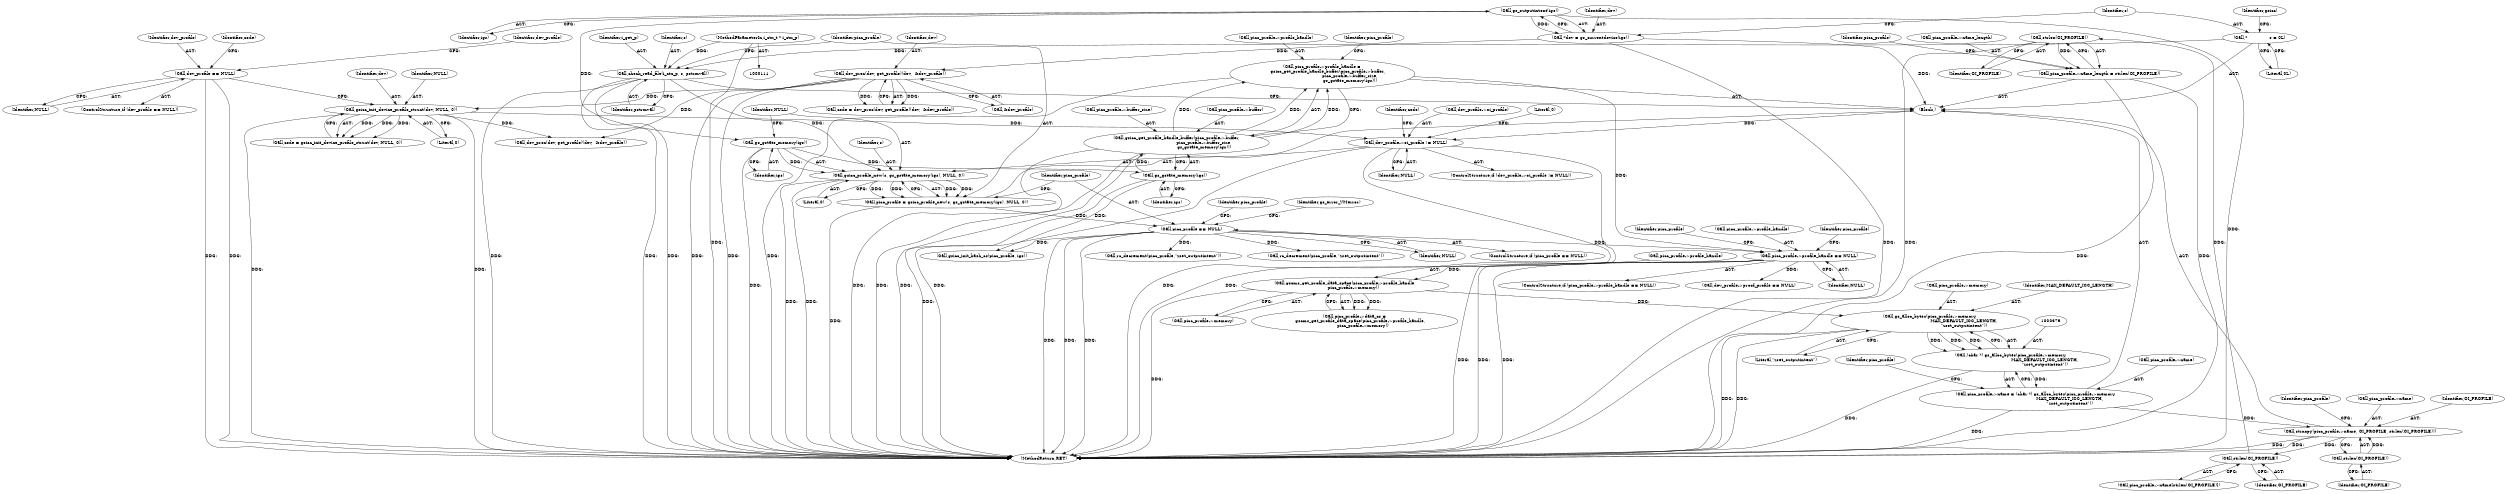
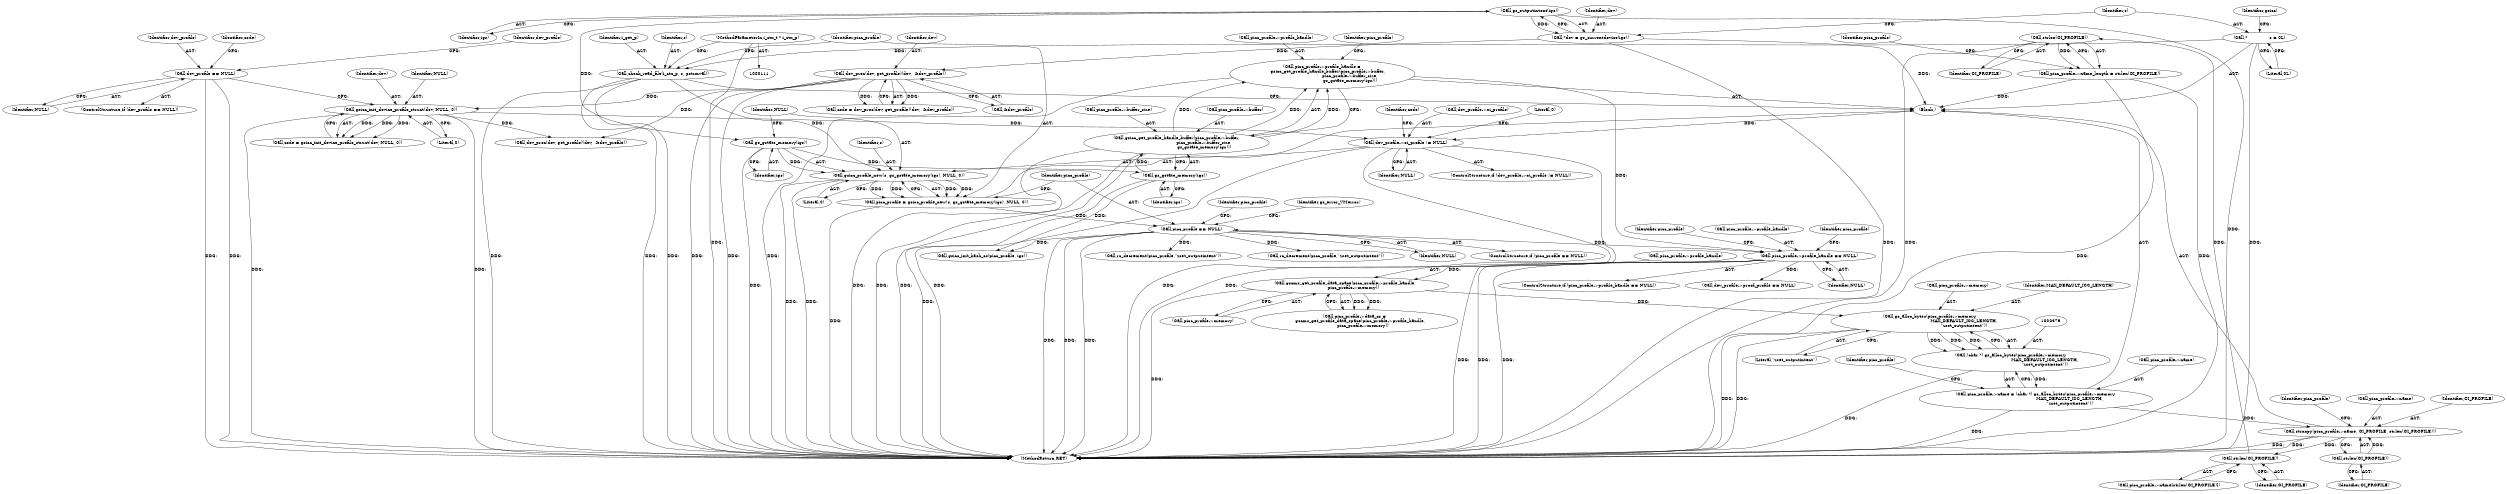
  digraph {
    n1 [label="(Call,strlen(OI_PROFILE))"]
    n2 [label="(Call,picc_profile->name_length = strlen(OI_PROFILE))"]
    n3 [label="(Identifier,OI_PROFILE)"]
    n4 [label="(MethodReturn,RET)"]
    n5 [label="(Block,)"]
    n6 [label="(Call,strlen(OI_PROFILE))"]
    n7 [label="(Call,picc_profile->name[strlen(OI_PROFILE)])"]
    n8 [label="(Identifier,OI_PROFILE)"]
    n9 [label="(Call,strncpy(picc_profile->name, OI_PROFILE, strlen(OI_PROFILE)))"]
    n10 [label="(Call,strlen(OI_PROFILE))"]
    n11 [label="(Identifier,OI_PROFILE)"]
    n12 [label="(Call,dev_profile->oi_profile != NULL)"]
    n13 [label="(Call,picc_profile->name = (char *) gs_alloc_bytes(picc_profile->memory,\n                                                 MAX_DEFAULT_ICC_LENGTH,\n                                                 \"zset_outputintent\"))"]
    n14 [label="(Call,(char *) gs_alloc_bytes(picc_profile->memory,\n                                                 MAX_DEFAULT_ICC_LENGTH,\n                                                 \"zset_outputintent\"))"]
    n15 [label="(Call,gs_alloc_bytes(picc_profile->memory,\n                                                 MAX_DEFAULT_ICC_LENGTH,\n                                                 \"zset_outputintent\"))"]
    n16 [label="(Literal,\"zset_outputintent\")"]
    n17 [label="(Call,gscms_get_profile_data_space(picc_profile->profile_handle,\n            picc_profile->memory))"]
    n18 [label="(Call,picc_profile->data_cs =\n        gscms_get_profile_data_space(picc_profile->profile_handle,\n            picc_profile->memory))"]
    n19 [label="(Call,picc_profile->memory)"]
    n20 [label="(Call,picc_profile->profile_handle == NULL)"]
    n21 [label="(ControlStructure,if (picc_profile->profile_handle == NULL))"]
    n22 [label="(Call,dev_profile->proof_profile == NULL)"]
    n23 [label="(Identifier,NULL)"]
    n24 [label="(Call,picc_profile->profile_handle =\n        gsicc_get_profile_handle_buffer(picc_profile->buffer,\n                                        picc_profile->buffer_size,\n                                        gs_gstate_memory(igs)))"]
    n25 [label="(Call,gsicc_get_profile_handle_buffer(picc_profile->buffer,\n                                        picc_profile->buffer_size,\n                                        gs_gstate_memory(igs)))"]
    n26 [label="(Call,gs_gstate_memory(igs))"]
    n27 [label="(Identifier,igs)"]
    n28 [label="(Call,gsicc_init_hash_cs(picc_profile, igs))"]
    n29 [label="(Call,gs_gstate_memory(igs))"]
    n30 [label="(Call,gsicc_profile_new(s, gs_gstate_memory(igs), NULL, 0))"]
    n31 [label="(Identifier,igs)"]
    n32 [label="(Call,picc_profile = gsicc_profile_new(s, gs_gstate_memory(igs), NULL, 0))"]
    n33 [label="(Literal,0)"]
    n34 [label="(Call,gs_outputintent(igs))"]
    n35 [label="(Call,*dev = gs_currentdevice(igs))"]
    n36 [label="(Identifier,igs)"]
    n37 [label="(Call,dev_proc(dev, get_profile)(dev,  &dev_profile))"]
    n38 [label="(Call,picc_profile == NULL)"]
    n39 [label="(ControlStructure,if (picc_profile == NULL))"]
    n40 [label="(Identifier,NULL)"]
    n41 [label="(Call,rc_decrement(picc_profile,\"zset_outputintent\"))"]
    n42 [label="(Call,rc_decrement(picc_profile,\"zset_outputintent\"))"]
    n43 [label="(Call,check_read_file(i_ctx_p, s, pstrmval))"]
-   n44 [label="(Identifier,pstrmval)"]
    n45 [label="(MethodParameterIn,i_ctx_t * i_ctx_p)"]
    1000111
    n47 [label="(Call,*                s = 0L)"]
    n48 [label="(Literal,0L)"]
    n49 [label="(Identifier,NULL)"]
    n50 [label="(ControlStructure,if (dev_profile->oi_profile != NULL))"]
    n51 [label="(Call,dev_profile == NULL)"]
    n52 [label="(Call,gsicc_init_device_profile_struct(dev, NULL, 0))"]
    n53 [label="(ControlStructure,if (dev_profile == NULL))"]
    n54 [label="(Identifier,NULL)"]
    n55 [label="(Call,code = gsicc_init_device_profile_struct(dev, NULL, 0))"]
    n56 [label="(Call,dev_proc(dev, get_profile)(dev,  &dev_profile))"]
    n57 [label="(Literal,0)"]
    n58 [label="(Call,code = dev_proc(dev, get_profile)(dev,  &dev_profile))"]
    n59 [label="(Call,&dev_profile)"]
    n60 [label="(Identifier,picc_profile)"]
    n61 [label="(Call,picc_profile->memory)"]
    n62 [label="(Identifier,s)"]
    n63 [label="(Identifier,picc_profile)"]
    n64 [label="(Identifier,picc_profile)"]
    n65 [label="(Identifier,dev_profile)"]
    n66 [label="(Identifier,NULL)"]
    n67 [label="(Call,picc_profile->buffer_size)"]
    n68 [label="(Literal,0)"]
    n69 [label="(Call,picc_profile->buffer)"]
    n70 [label="(Identifier,dev)"]
    n71 [label="(Identifier,code)"]
    n72 [label="(Identifier,dev)"]
    n73 [label="(Identifier,gs_error_VMerror)"]
    n74 [label="(Call,picc_profile->name)"]
    n75 [label="(Identifier,picc_profile)"]
    n76 [label="(Identifier,picc_profile)"]
    n77 [label="(Identifier,dev_profile)"]
    n78 [label="(Call,picc_profile->profile_handle)"]
    n79 [label="(Identifier,code)"]
    n80 [label="(Identifier,picc_profile)"]
    n81 [label="(Call,picc_profile->name)"]
    n82 [label="(Call,dev_profile->oi_profile)"]
    n83 [label="(Identifier,s)"]
    n84 [label="(Call,picc_profile->profile_handle)"]
    n85 [label="(Identifier,i_get_p)"]
    n86 [label="(Identifier,OI_PROFILE)"]
    n87 [label="(Identifier,dev)"]
    n88 [label="(Identifier,MAX_DEFAULT_ICC_LENGTH)"]
    n89 [label="(Call,picc_profile->profile_handle)"]
    n90 [label="(Identifier,NULL)"]
    n91 [label="(Identifier,gsicc)"]
    n92 [label="(Identifier,picc_profile)"]
    n93 [label="(Identifier,picc_profile)"]
    n94 [label="(Identifier,s)"]
-   n95 [label="(Call,picc_profile->name_length)"]
    n96 [label="(Identifier,picc_profile)"]
    1000379
    n1 -> n2 [label="AST: "]
    n1 -> n2 [label="DDG: "]
    n1 -> n3 [label="CFG: "]
    n1 -> n4 [label="DDG: "]
    n2 -> n1 [label="CFG: "]
    n2 -> n4 [label="DDG: "]
    n2 -> n4 [label="DDG: "]
-   n2 -> n5 [label="AST: "]
+   n2 -> n5 [label="DDG: "]
    n3 -> n1 [label="AST: "]
    n5 -> n12 [label="DDG: "]
    n6 -> n1 [label="DDG: "]
    n6 -> n7 [label="AST: "]
    n6 -> n8 [label="CFG: "]
    n7 -> n6 [label="CFG: "]
    n8 -> n6 [label="AST: "]
    n9 -> n4 [label="DDG: "]
    n9 -> n4 [label="DDG: "]
    n9 -> n5 [label="AST: "]
    n9 -> n6 [label="DDG: "]
    n9 -> n10 [label="CFG: "]
    n10 -> n9 [label="AST: "]
    n10 -> n9 [label="DDG: "]
    n10 -> n11 [label="CFG: "]
    n11 -> n10 [label="AST: "]
    n12 -> n4 [label="DDG: "]
    n12 -> n4 [label="DDG: "]
    n12 -> n4 [label="DDG: "]
    n12 -> n30 [label="AST: "]
    n12 -> n49 [label="CFG: "]
    n12 -> n50 [label="AST: "]
    n13 -> n4 [label="DDG: "]
    n13 -> n5 [label="AST: "]
    n13 -> n9 [label="DDG: "]
    n13 -> n14 [label="CFG: "]
    n14 -> n4 [label="DDG: "]
    n14 -> n13 [label="AST: "]
    n14 -> n13 [label="DDG: "]
    n14 -> n15 [label="CFG: "]
    n15 -> n4 [label="DDG: "]
    n15 -> n4 [label="DDG: "]
    n15 -> n14 [label="AST: "]
    n15 -> n14 [label="DDG: "]
    n15 -> n14 [label="DDG: "]
    n15 -> n14 [label="DDG: "]
    n15 -> n16 [label="CFG: "]
    n16 -> n15 [label="AST: "]
    n17 -> n4 [label="DDG: "]
    n17 -> n15 [label="DDG: "]
    n17 -> n18 [label="AST: "]
    n17 -> n18 [label="DDG: "]
    n17 -> n18 [label="DDG: "]
    n17 -> n19 [label="CFG: "]
    n18 -> n17 [label="CFG: "]
    n19 -> n17 [label="AST: "]
    n20 -> n4 [label="DDG: "]
    n20 -> n4 [label="DDG: "]
    n20 -> n4 [label="DDG: "]
    n20 -> n17 [label="DDG: "]
    n20 -> n21 [label="AST: "]
    n20 -> n22 [label="DDG: "]
    n20 -> n23 [label="CFG: "]
    n23 -> n20 [label="AST: "]
    n24 -> n4 [label="DDG: "]
    n24 -> n5 [label="AST: "]
    n24 -> n20 [label="DDG: "]
    n24 -> n25 [label="CFG: "]
    n25 -> n4 [label="DDG: "]
    n25 -> n4 [label="DDG: "]
    n25 -> n4 [label="DDG: "]
    n25 -> n24 [label="AST: "]
    n25 -> n24 [label="DDG: "]
    n25 -> n24 [label="DDG: "]
    n25 -> n24 [label="DDG: "]
    n25 -> n26 [label="CFG: "]
    n26 -> n4 [label="DDG: "]
    n26 -> n25 [label="AST: "]
    n26 -> n25 [label="DDG: "]
    n26 -> n27 [label="CFG: "]
    n26 -> n28 [label="DDG: "]
    n27 -> n26 [label="AST: "]
    n29 -> n4 [label="DDG: "]
    n29 -> n26 [label="DDG: "]
    n29 -> n30 [label="AST: "]
    n29 -> n30 [label="DDG: "]
    n29 -> n31 [label="CFG: "]
    n30 -> n4 [label="DDG: "]
    n30 -> n4 [label="DDG: "]
    n30 -> n32 [label="AST: "]
    n30 -> n32 [label="DDG: "]
    n30 -> n32 [label="DDG: "]
    n30 -> n32 [label="DDG: "]
    n30 -> n32 [label="DDG: "]
    n30 -> n33 [label="CFG: "]
    n31 -> n29 [label="AST: "]
    n32 -> n4 [label="DDG: "]
    n32 -> n5 [label="AST: "]
    n32 -> n30 [label="CFG: "]
    n32 -> n38 [label="DDG: "]
    n33 -> n30 [label="AST: "]
    n34 -> n4 [label="DDG: "]
    n34 -> n29 [label="DDG: "]
    n34 -> n35 [label="AST: "]
    n34 -> n35 [label="DDG: "]
    n34 -> n36 [label="CFG: "]
    n35 -> n4 [label="DDG: "]
    n35 -> n5 [label="DDG: "]
    n35 -> n34 [label="CFG: "]
    n35 -> n37 [label="DDG: "]
    n36 -> n34 [label="AST: "]
    n37 -> n4 [label="DDG: "]
    n37 -> n4 [label="DDG: "]
    n37 -> n52 [label="DDG: "]
    n37 -> n56 [label="DDG: "]
    n37 -> n58 [label="AST: "]
    n37 -> n58 [label="DDG: "]
    n37 -> n58 [label="DDG: "]
    n37 -> n59 [label="CFG: "]
    n38 -> n4 [label="DDG: "]
    n38 -> n4 [label="DDG: "]
    n38 -> n4 [label="DDG: "]
    n38 -> n20 [label="DDG: "]
    n38 -> n28 [label="DDG: "]
    n38 -> n39 [label="AST: "]
    n38 -> n40 [label="CFG: "]
    n38 -> n41 [label="DDG: "]
    n38 -> n42 [label="DDG: "]
    n40 -> n38 [label="AST: "]
    n43 -> n4 [label="DDG: "]
    n43 -> n4 [label="DDG: "]
    n43 -> n4 [label="DDG: "]
    n43 -> n5 [label="CFG: "]
    n43 -> n30 [label="DDG: "]
-   n43 -> n44 [label="CFG: "]
-   n44 -> n43 [label="AST: "]
    n45 -> n4 [label="DDG: "]
-   n45 -> n43 [label="DDG: "]
+   n45 -> n43 [label="CFG: "]
    n45 -> 1000111 [label="AST: "]
+   n47 -> n4 [label="DDG: "]
    n47 -> n5 [label="AST: "]
    n47 -> n43 [label="DDG: "]
    n47 -> n48 [label="CFG: "]
    n48 -> n47 [label="CFG: "]
    n49 -> n12 [label="AST: "]
    n51 -> n4 [label="DDG: "]
    n51 -> n4 [label="DDG: "]
    n51 -> n52 [label="CFG: "]
    n51 -> n53 [label="AST: "]
    n51 -> n54 [label="CFG: "]
    n52 -> n4 [label="DDG: "]
    n52 -> n4 [label="DDG: "]
    n52 -> n12 [label="DDG: "]
    n52 -> n55 [label="AST: "]
    n52 -> n55 [label="DDG: "]
    n52 -> n55 [label="DDG: "]
    n52 -> n55 [label="DDG: "]
    n52 -> n56 [label="DDG: "]
    n52 -> n57 [label="CFG: "]
    n54 -> n51 [label="AST: "]
    n55 -> n52 [label="CFG: "]
    n57 -> n52 [label="AST: "]
    n58 -> n37 [label="CFG: "]
    n59 -> n37 [label="AST: "]
    n60 -> n9 [label="CFG: "]
    n61 -> n15 [label="AST: "]
    n62 -> n43 [label="AST: "]
    n63 -> n2 [label="CFG: "]
    n64 -> n20 [label="CFG: "]
    n65 -> n51 [label="AST: "]
    n66 -> n29 [label="CFG: "]
    n66 -> n30 [label="AST: "]
    n67 -> n25 [label="AST: "]
    n68 -> n12 [label="CFG: "]
    n69 -> n25 [label="AST: "]
    n70 -> n37 [label="AST: "]
    n71 -> n51 [label="CFG: "]
    n72 -> n52 [label="AST: "]
    n73 -> n38 [label="CFG: "]
    n74 -> n13 [label="AST: "]
    n75 -> n32 [label="CFG: "]
    n75 -> n38 [label="AST: "]
    n76 -> n32 [label="AST: "]
    n76 -> n43 [label="CFG: "]
    n77 -> n51 [label="CFG: "]
    n78 -> n17 [label="AST: "]
    n79 -> n12 [label="CFG: "]
    n80 -> n38 [label="CFG: "]
    n81 -> n9 [label="AST: "]
    n82 -> n12 [label="AST: "]
    n83 -> n30 [label="AST: "]
    n84 -> n20 [label="AST: "]
    n85 -> n43 [label="AST: "]
    n86 -> n9 [label="AST: "]
    n87 -> n35 [label="AST: "]
    n88 -> n15 [label="AST: "]
    n89 -> n24 [label="AST: "]
    n90 -> n52 [label="AST: "]
    n91 -> n47 [label="CFG: "]
    n92 -> n24 [label="CFG: "]
    n93 -> n13 [label="CFG: "]
    n94 -> n35 [label="CFG: "]
    n94 -> n47 [label="AST: "]
-   n95 -> n2 [label="AST: "]
    n96 -> n20 [label="CFG: "]
    1000379 -> n14 [label="AST: "]
  }
